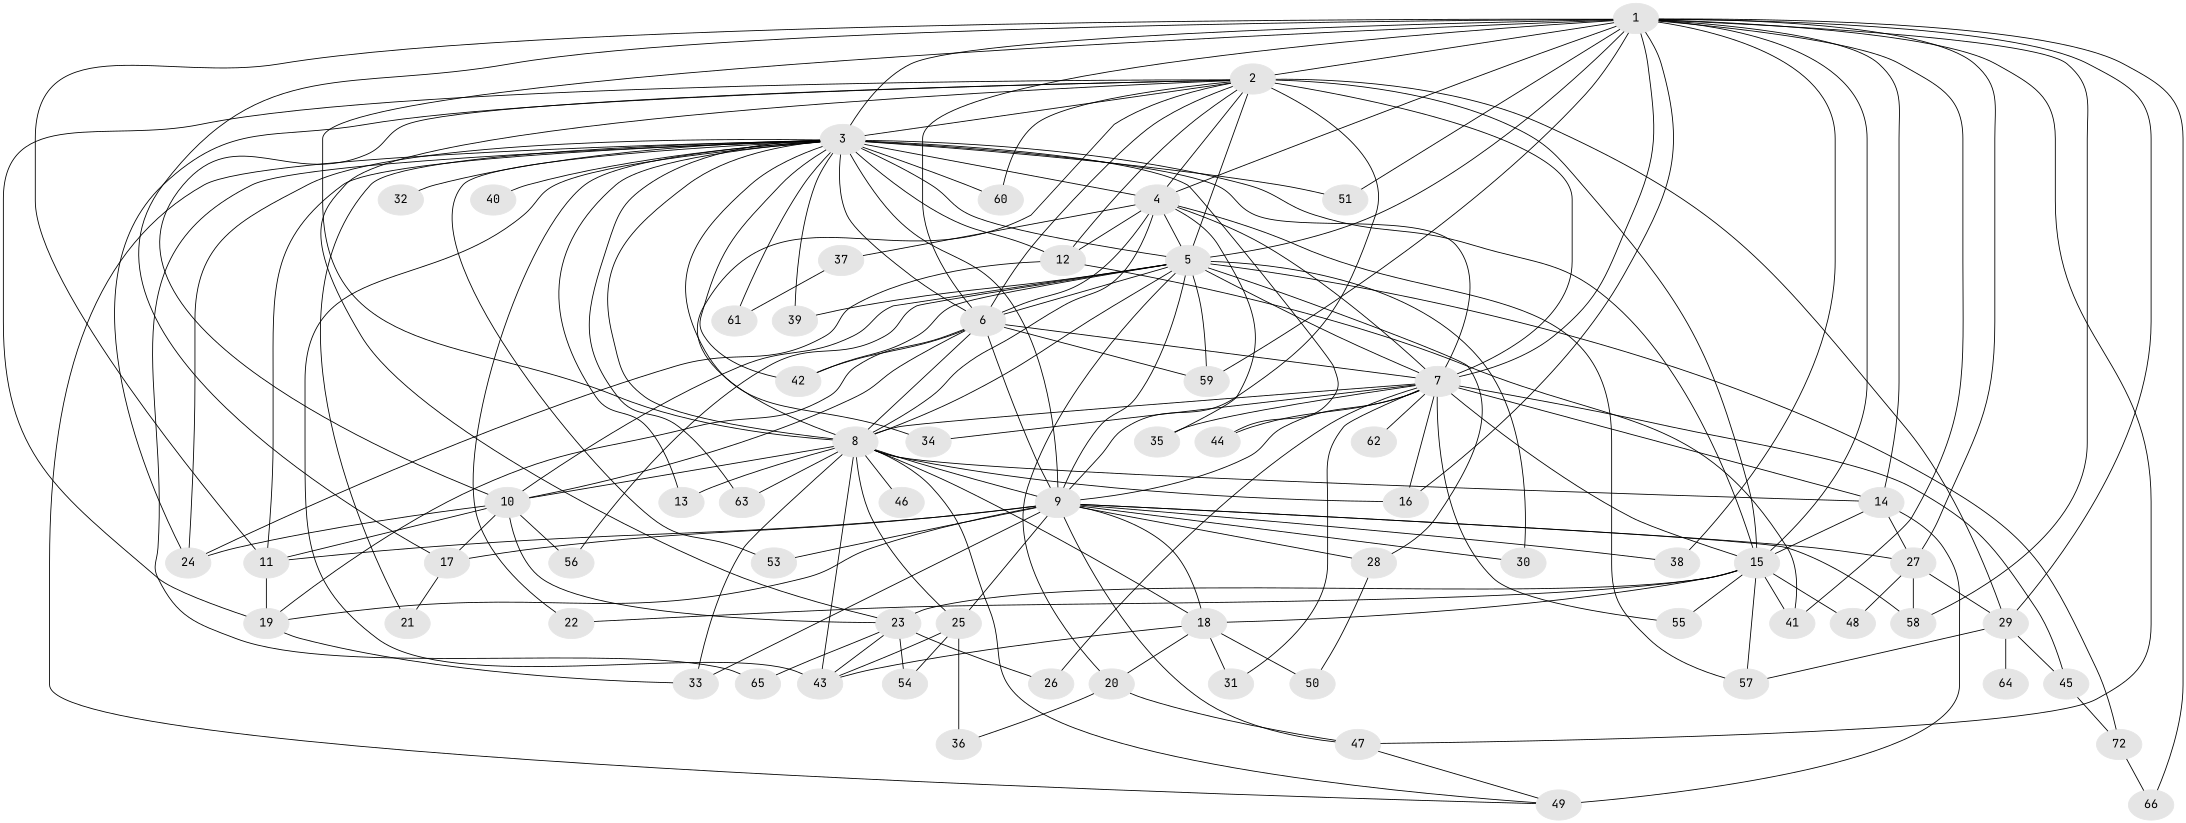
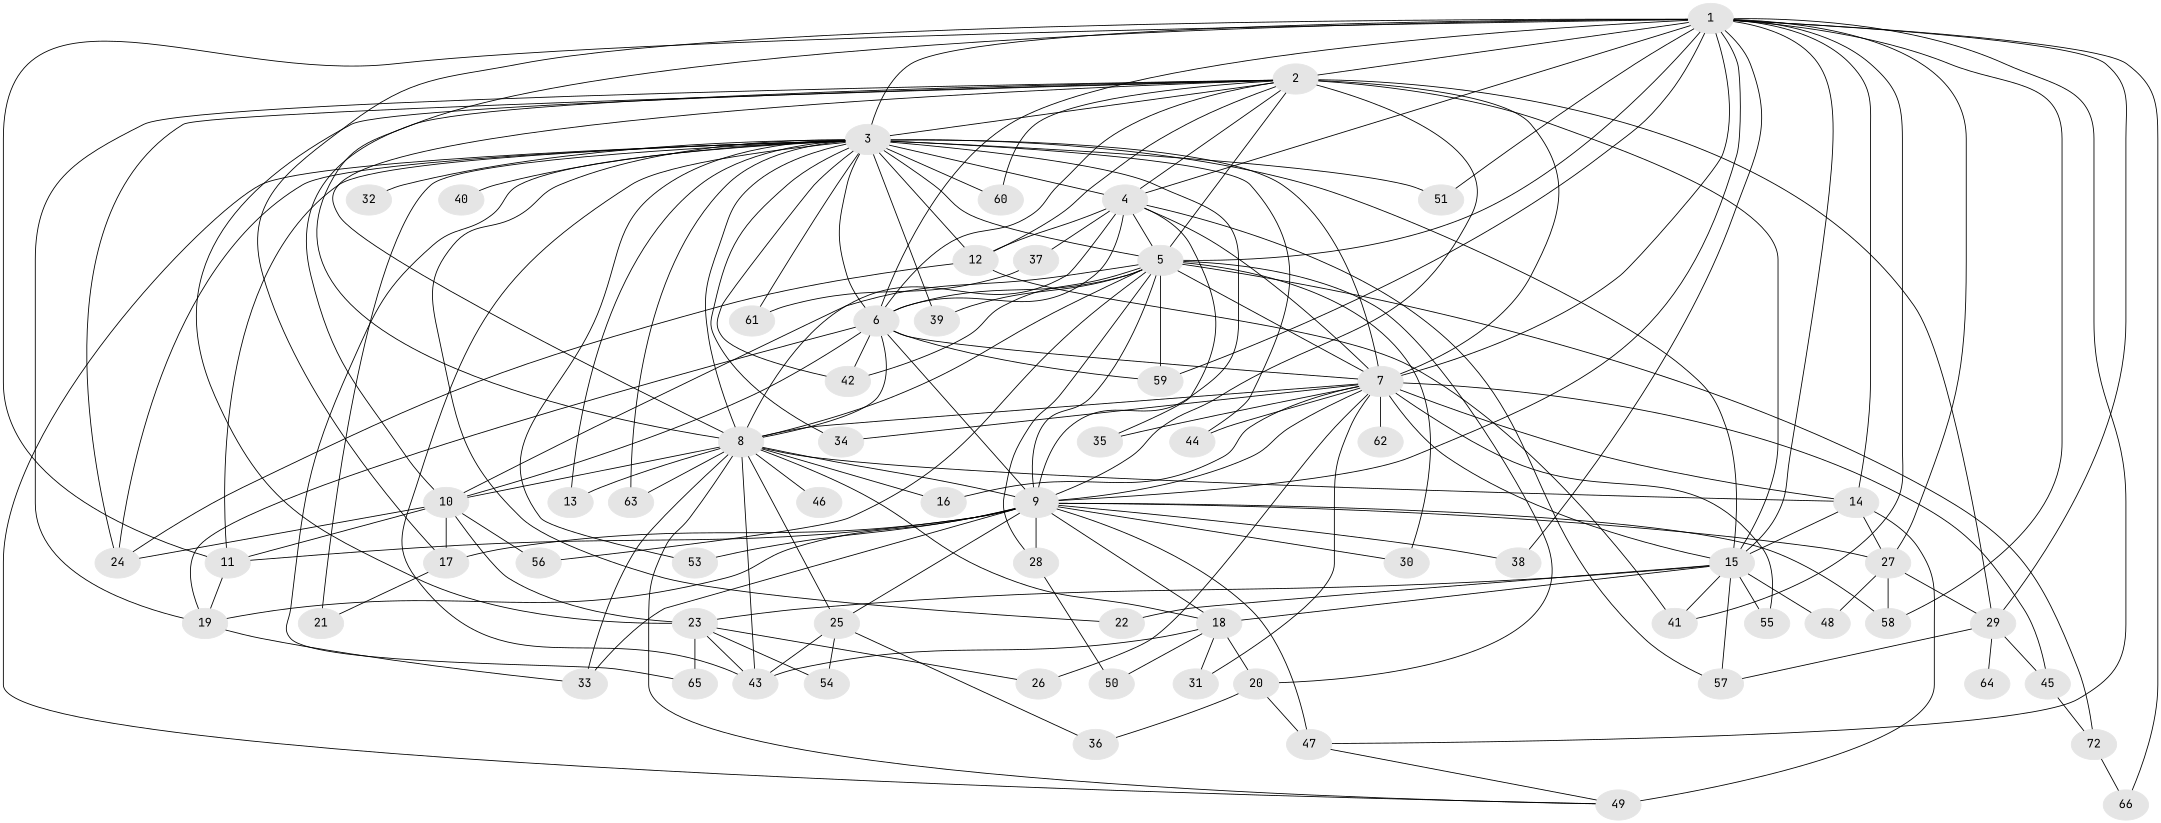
  graph {
    fontname="JetBrains Mono"
    node [color=gray90 fontname="JetBrains Mono" style=filled]
    edge [fontname="JetBrains Mono" weight=1.0]
    1
    2
    3
    4
    5
    6
    7
    8
    9
    11
    14
    15
    17
    27
    29
    38
    41
    47
    51
    58
    59
    66
    10
    12
    19
    23
    24
    60
    13
    21
    22
    32
    34
    39
    40
    42
    43
    44
    49
    53
    61
    63
    65
    35
    37
    57
    20
    28
    30
    n50 [label=72]
    56
    16
    26
    31
    45
    55
    62
    18
    25
    33
    46
    48
    64
    54
    36
    50
    1 -- 2 [weight=2.0]
    1 -- 3 [weight=3.0]
    1 -- 4
    1 -- 5
    1 -- 6
    1 -- 7
    1 -- 8 [weight=2.0]
-   1 -- 16 [weight=2.0]
+   1 -- 9 [weight=2.0]
    1 -- 11
    1 -- 14 [weight=2.0]
    1 -- 15
    1 -- 17
    1 -- 27
    1 -- 29
    1 -- 38
    1 -- 41
    1 -- 47
    1 -- 51
    1 -- 58
    1 -- 59
    1 -- 66
    2 -- 3 [weight=3.0]
    2 -- 4 [weight=2.0]
    2 -- 5 [weight=3.0]
    2 -- 6 [weight=3.0]
    2 -- 7 [weight=3.0]
    2 -- 8 [weight=5.0]
    2 -- 9 [weight=2.0]
    2 -- 15 [weight=9.0]
    2 -- 29
    2 -- 10
    2 -- 12
    2 -- 19 [weight=2.0]
    2 -- 23
    2 -- 24
    2 -- 60
    3 -- 4 [weight=2.0]
    3 -- 5
    3 -- 6
    3 -- 7 [weight=2.0]
    3 -- 8 [weight=2.0]
    3 -- 9 [weight=2.0]
    3 -- 11
    3 -- 15
    3 -- 51
    3 -- 12 [weight=2.0]
    3 -- 24
    3 -- 60
    3 -- 13
    3 -- 21
    3 -- 22
    3 -- 32
    3 -- 34
    3 -- 39
    3 -- 40
    3 -- 42
    3 -- 43
    3 -- 44
    3 -- 49
    3 -- 53
    3 -- 61
    3 -- 63
    3 -- 65
    4 -- 5
    4 -- 6
    4 -- 7
    4 -- 8 [weight=3.0]
    4 -- 12
    4 -- 35
    4 -- 37
    4 -- 57
    5 -- 6
    5 -- 7
    5 -- 8 [weight=2.0]
    5 -- 9
    5 -- 59
    5 -- 10
    5 -- 39
    5 -- 42
    5 -- 20
    5 -- 28
    5 -- 30
    5 -- n50
    5 -- 56
    6 -- 7
    6 -- 8 [weight=2.0]
    6 -- 9 [weight=16.0]
    6 -- 59
    6 -- 10
    6 -- 19
    6 -- 42
    7 -- 8 [weight=2.0]
    7 -- 9
    7 -- 14
    7 -- 15
    7 -- 34
    7 -- 44
    7 -- 35
    7 -- 16
    7 -- 26
    7 -- 31
    7 -- 45
    7 -- 55
    7 -- 62
    8 -- 9 [weight=4.0]
    8 -- 14
    8 -- 10
    8 -- 13
    8 -- 43 [weight=4.0]
    8 -- 49
    8 -- 63
    8 -- 16
    8 -- 18
    8 -- 25
    8 -- 33 [weight=2.0]
    8 -- 46
    9 -- 11
    9 -- 17
    9 -- 27
    9 -- 38
    9 -- 47
    9 -- 58
    9 -- 19
    9 -- 53
    9 -- 28
    9 -- 30
    9 -- 18
    9 -- 25
    9 -- 33
    11 -- 19
    14 -- 15 [weight=2.0]
    14 -- 27
    14 -- 49 [weight=3.0]
    15 -- 41
    15 -- 23
    15 -- 22
    15 -- 57
    15 -- 55
    15 -- 18
    15 -- 48
    17 -- 21
    27 -- 29
    27 -- 58
    27 -- 48
    29 -- 57
    29 -- 45
    29 -- 64
    47 -- 49
    10 -- 11
    10 -- 17
    10 -- 23
    10 -- 24
    10 -- 56
    12 -- 41
    12 -- 24
    19 -- 33
    23 -- 43
    23 -- 65
    23 -- 26
    23 -- 54
    37 -- 61
    20 -- 47
    20 -- 36
    28 -- 50
    n50 -- 66
    45 -- n50
    18 -- 43
    18 -- 20
    18 -- 31
    18 -- 50
    25 -- 43
    25 -- 54
    25 -- 36
  }
